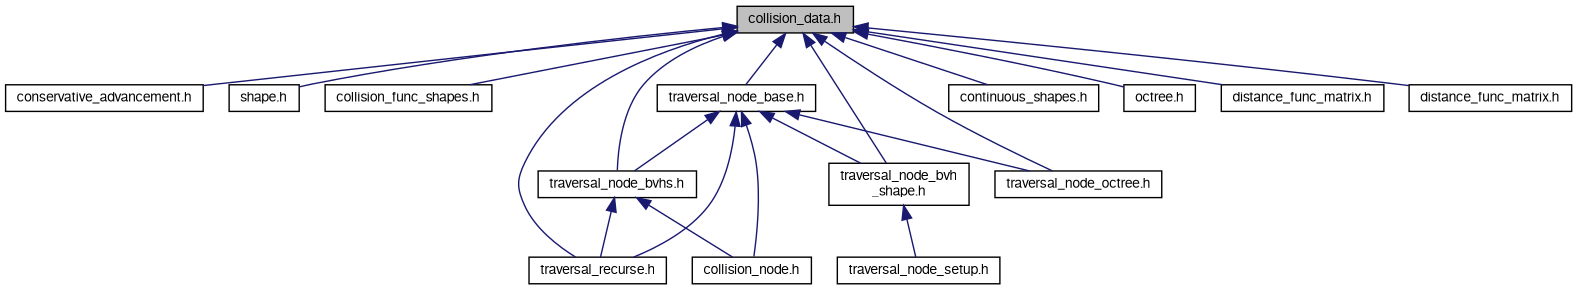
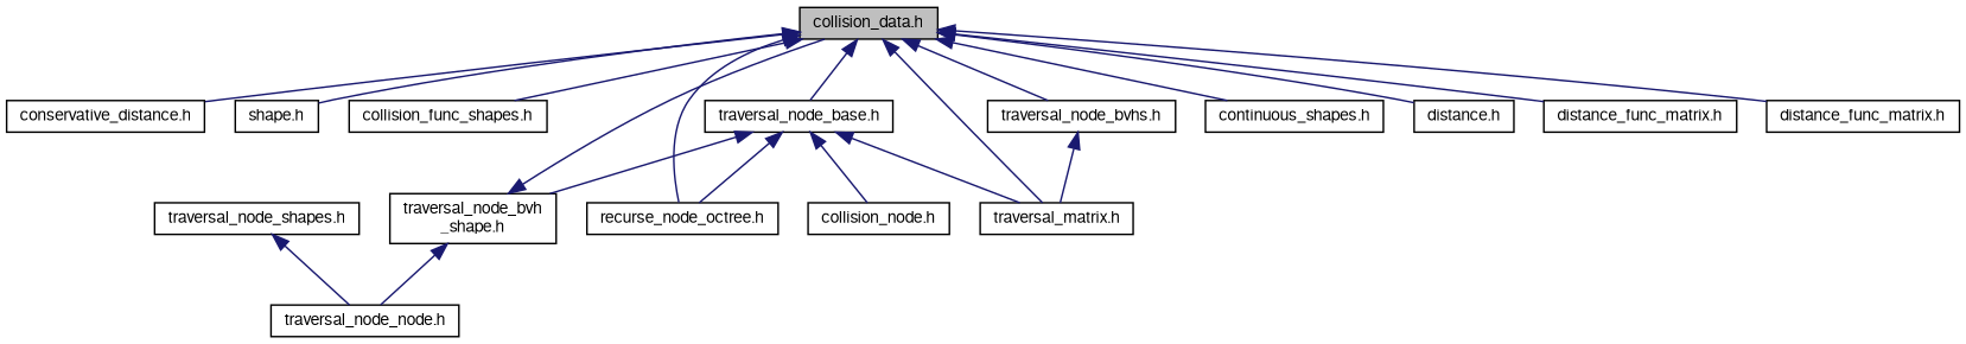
  digraph {
    node [color=black fillcolor=white fontname=FreeSans fontsize=10 shape=record style=filled]
    edge [color=midnightblue dir=back fontname=FreeSans fontsize=10 labelfontname=FreeSans labelfontsize=10 style=solid]
    n1 [fillcolor=grey75 fontcolor=black height=0.2 label="collision_data.h" width=0.4]
-   n2 [height=0.2 label="conservative_advancement.h" width=0.4]
+   n2 [height=0.2 label="conservative_distance.h" width=0.4]
    n3 [height=0.2 label="shape.h" width=0.4]
    n4 [height=0.2 label="collision_func_shapes.h" width=0.4]
    n5 [height=0.2 label="traversal_node_base.h" width=0.4]
    n6 [height=0.2 label="traversal_node_bvhs.h" width=0.4]
    n7 [height=0.2 label="traversal_node_bvh\l_shape.h" width=0.4]
-   n8 [height=0.2 label="traversal_node_octree.h" width=0.4]
+   n8 [height=0.2 label="recurse_node_octree.h" width=0.4]
    n9 [height=0.2 label="continuous_shapes.h" width=0.4]
-   n10 [height=0.2 label="octree.h" width=0.4]
+   n10 [height=0.2 label="distance.h" width=0.4]
    n11 [height=0.2 label="distance_func_matrix.h" width=0.4]
    n12 [height=0.2 label="distance_func_matrix.h" width=0.4]
-   n13 [height=0.2 label="traversal_recurse.h" width=0.4]
+   n13 [height=0.2 label="traversal_matrix.h" width=0.4]
    n14 [height=0.2 label="collision_node.h" width=0.4]
-   n15 [height=0.2 label="traversal_node_setup.h" width=0.4]
+   n15 [height=0.2 label="traversal_node_node.h" width=0.4]
+   n16 [height=0.2 label="traversal_node_shapes.h" width=0.4]
    n1 -> n2
    n1 -> n3
    n1 -> n4
    n1 -> n5
    n1 -> n6
-   n1 -> n7
+   n7 -> n1
    n1 -> n8
    n1 -> n9
    n1 -> n10
    n1 -> n11
    n1 -> n12
    n1 -> n13
-   n5 -> n6
    n5 -> n7
    n5 -> n8
    n5 -> n13
    n5 -> n14
    n6 -> n13
-   n6 -> n14
    n7 -> n15
+   n16 -> n15
  }
